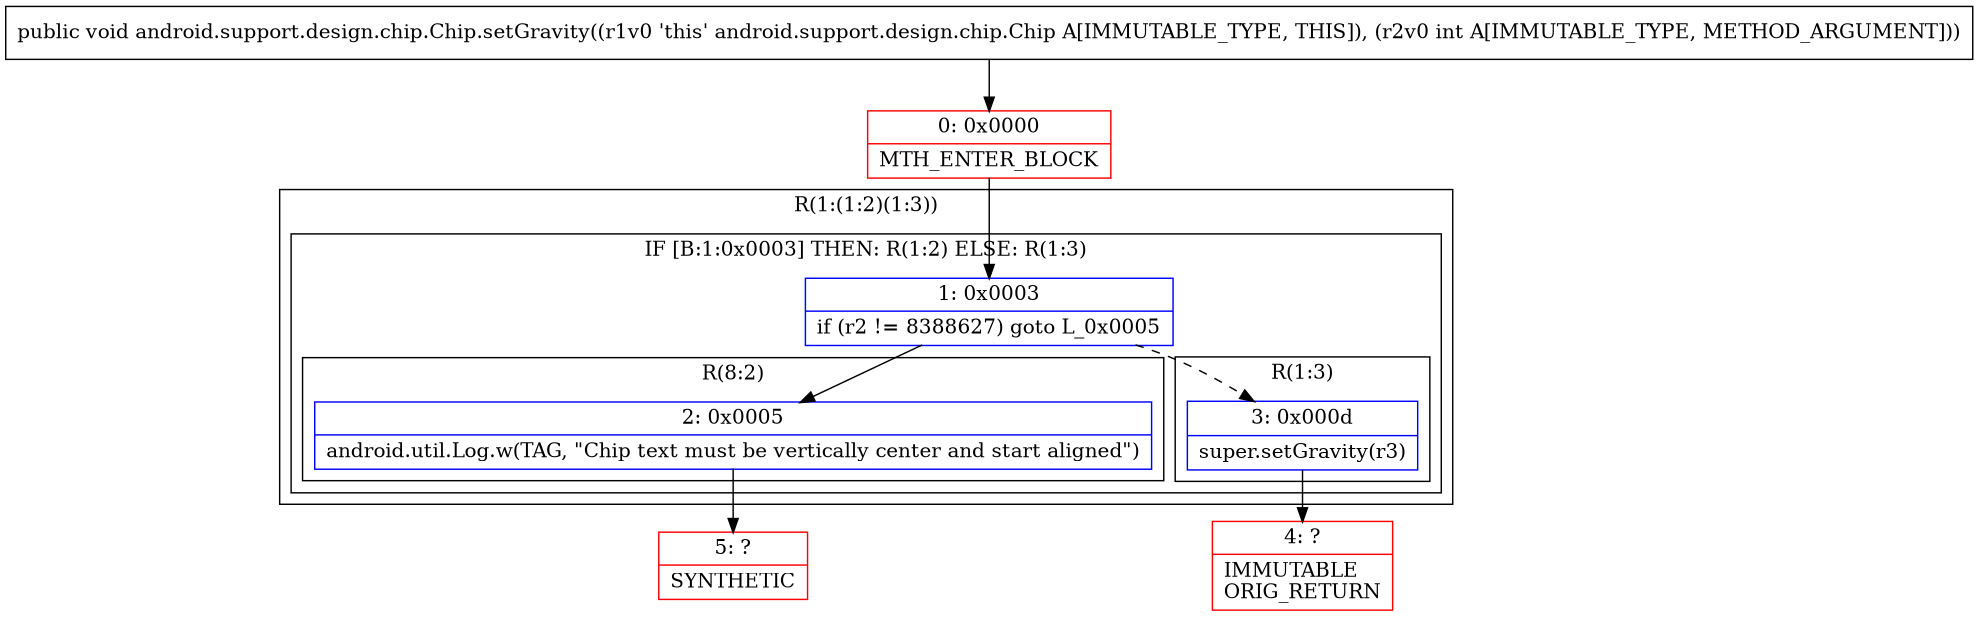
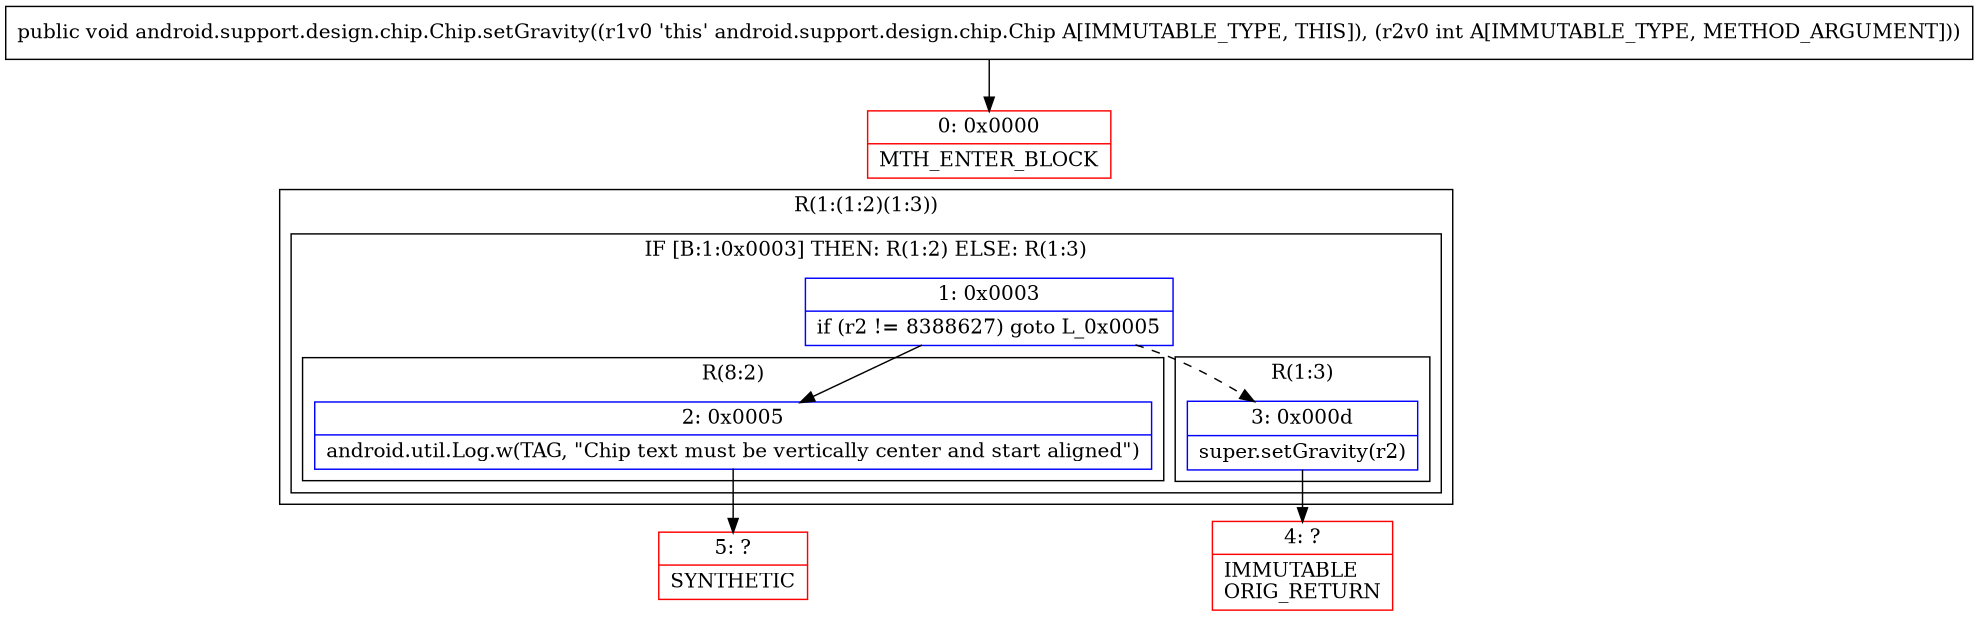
  digraph {
    node [color=blue shape=record]
    n1 [label="{2\:\ 0x0005|android.util.Log.w(TAG, \"Chip text must be vertically center and start aligned\")\l}"]
-   n2 [label="{3\:\ 0x000d|super.setGravity(r3)\l}"]
+   n2 [label="{3\:\ 0x000d|super.setGravity(r2)\l}"]
    n3 [label="{1\:\ 0x0003|if (r2 != 8388627) goto L_0x0005\l}"]
    n4 [color=red label="{5\:\ ?|SYNTHETIC\l}"]
    n5 [color=red label="{4\:\ ?|IMMUTABLE\lORIG_RETURN\l}"]
    n6 [color=red label="{0\:\ 0x0000|MTH_ENTER_BLOCK\l}"]
    n7 [label="{public void android.support.design.chip.Chip.setGravity((r1v0 'this' android.support.design.chip.Chip A[IMMUTABLE_TYPE, THIS]), (r2v0 int A[IMMUTABLE_TYPE, METHOD_ARGUMENT])) }" color=""]
    subgraph cluster_1 {
      label="R(1:(1:2)(1:3))"
      subgraph cluster_2 {
        label="IF [B:1:0x0003] THEN: R(1:2) ELSE: R(1:3)"
        n3
        subgraph cluster_3 {
          label="R(8:2)"
          n1
        }
        subgraph cluster_4 {
          label="R(1:3)"
          n2
        }
      }
    }
    n1 -> n4
    n2 -> n5
    n3 -> n1
    n3 -> n2 [style=dashed]
-   n6 -> n3
    n7 -> n6
  }
